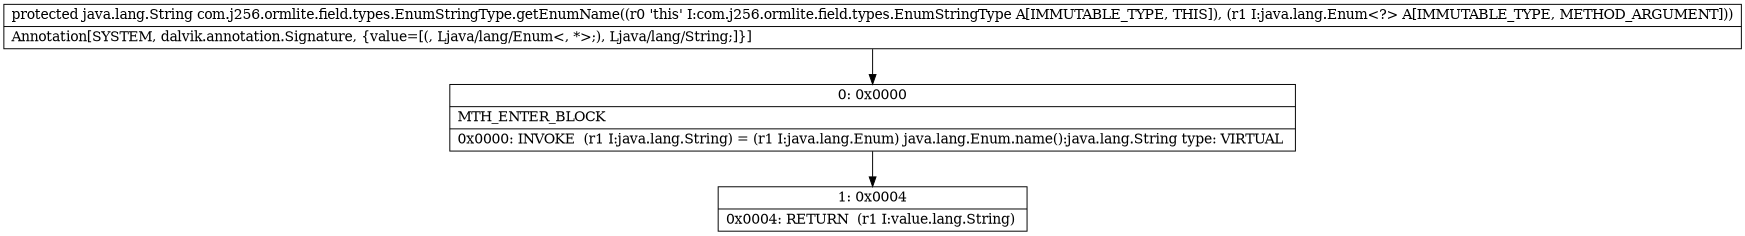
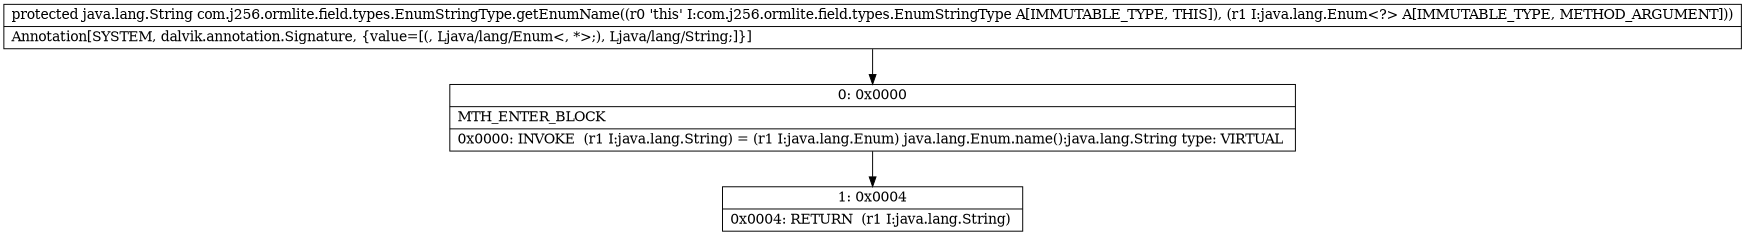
  digraph {
    node [shape=record]
    n1 [label="{0\:\ 0x0000|MTH_ENTER_BLOCK\l|0x0000: INVOKE  (r1 I:java.lang.String) = (r1 I:java.lang.Enum) java.lang.Enum.name():java.lang.String type: VIRTUAL \l}"]
-   n2 [label="{1\:\ 0x0004|0x0004: RETURN  (r1 I:value.lang.String) \l}"]
+   n2 [label="{1\:\ 0x0004|0x0004: RETURN  (r1 I:java.lang.String) \l}"]
    n3 [label="{protected java.lang.String com.j256.ormlite.field.types.EnumStringType.getEnumName((r0 'this' I:com.j256.ormlite.field.types.EnumStringType A[IMMUTABLE_TYPE, THIS]), (r1 I:java.lang.Enum\<?\> A[IMMUTABLE_TYPE, METHOD_ARGUMENT]))  | Annotation[SYSTEM, dalvik.annotation.Signature, \{value=[(, Ljava\/lang\/Enum\<, *\>;), Ljava\/lang\/String;]\}]\l}"]
    n1 -> n2
    n3 -> n1
  }
